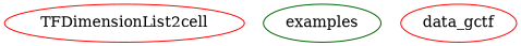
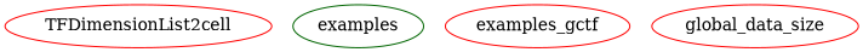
  digraph {
    node [color=red]
    TFDimensionList2cell
    examples [color=darkgreen]
-   examples_gctf [label=data_gctf]
+   examples_gctf
+   global_data_size
  }
